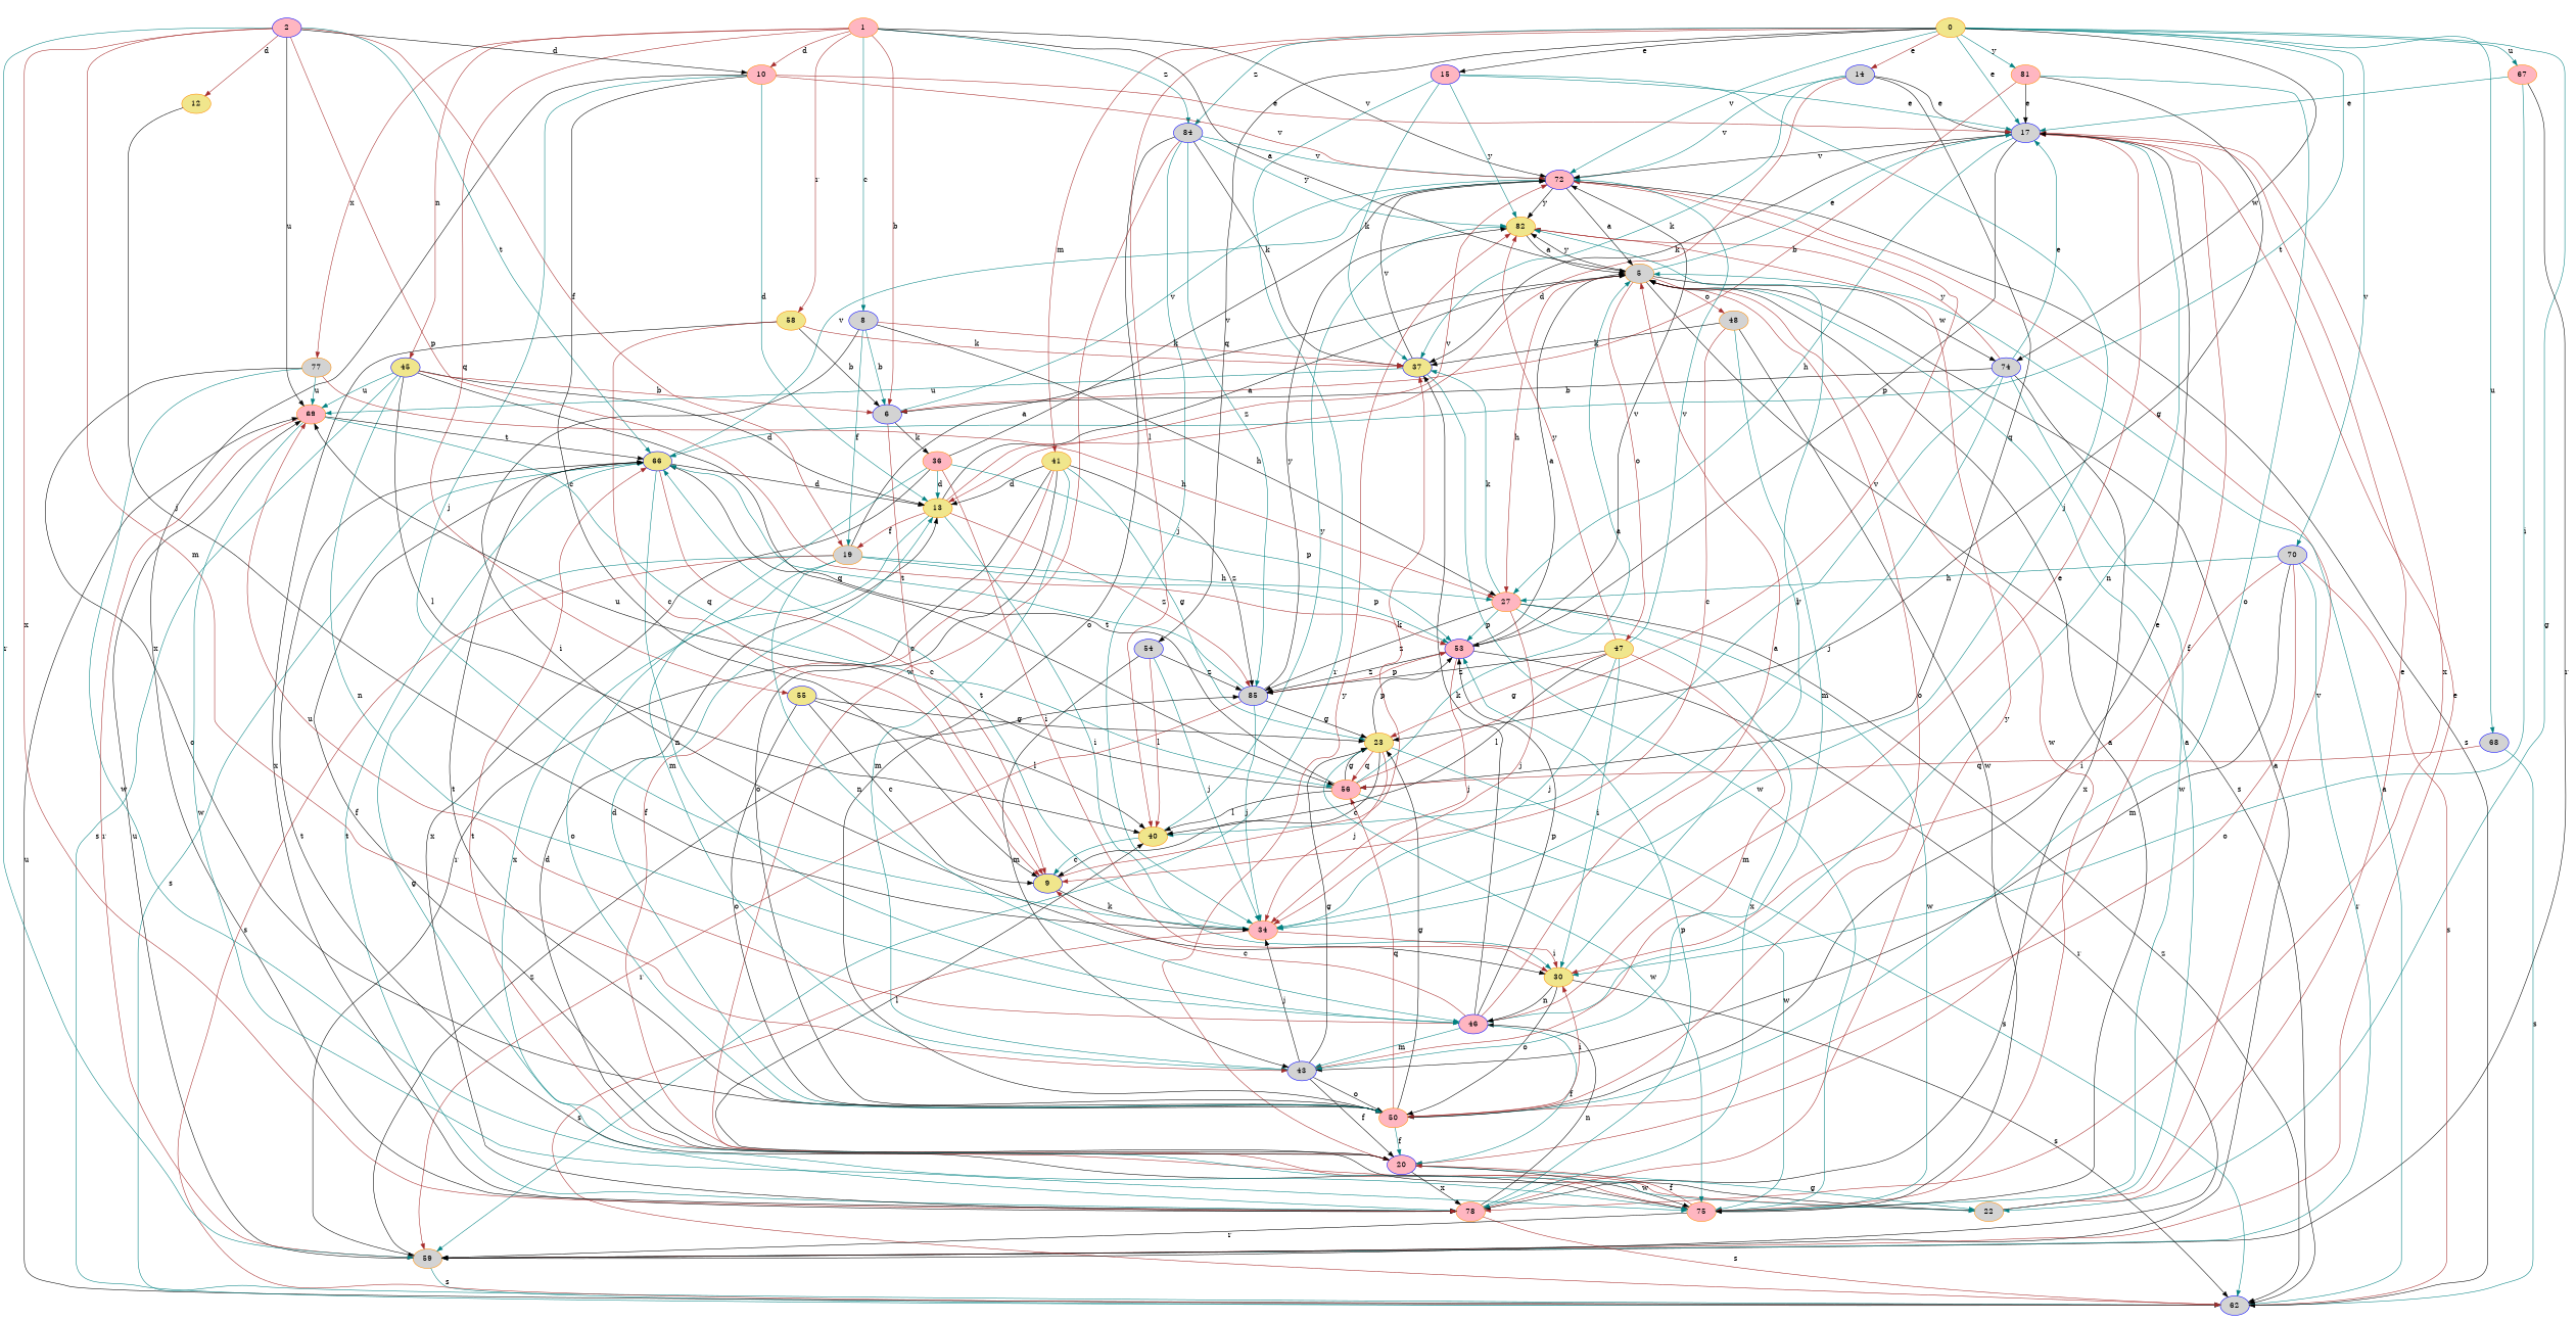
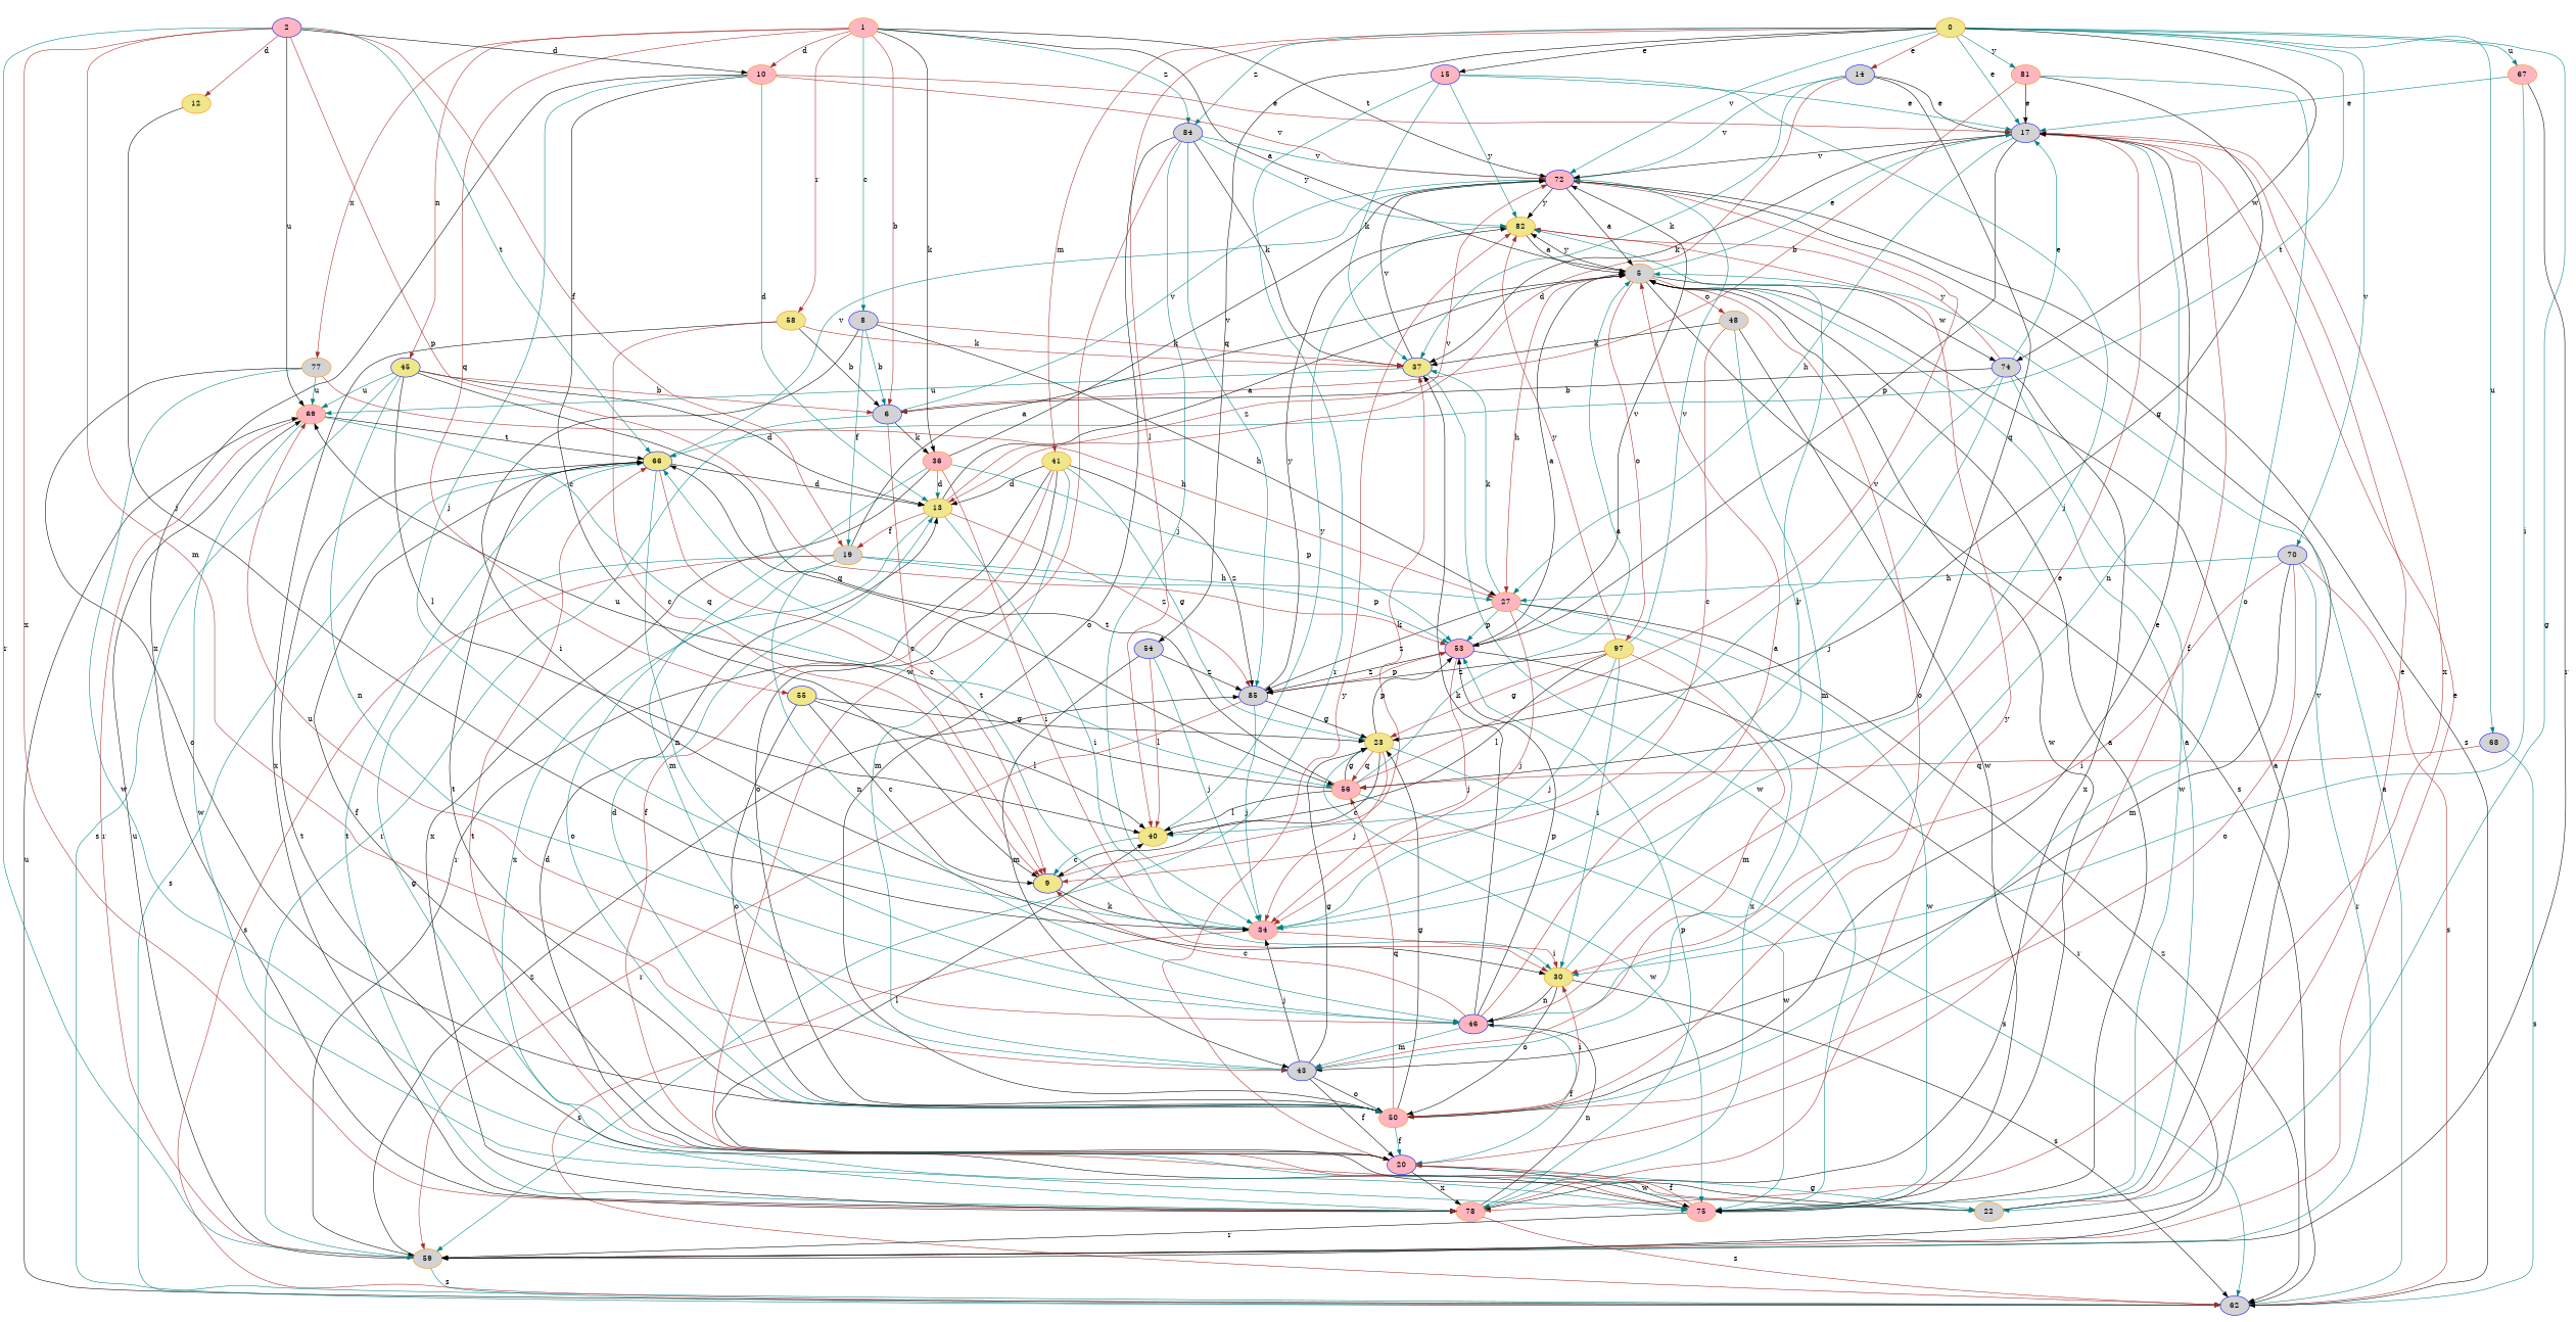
  strict digraph {
    node [color=darkorange fillcolor=lightgrey style=filled]
    edge [color=black]
    0 [fillcolor=khaki]
    14 [color=blue]
    15 [color=blue fillcolor=lightpink]
    17 [color=blue]
    22
    40 [fillcolor=khaki]
    41 [fillcolor=khaki]
    54 [color=blue]
    66 [color=blue fillcolor=khaki]
    67 [fillcolor=lightpink]
    68 [color=blue]
    70 [color=blue]
    72 [color=blue fillcolor=lightpink]
    74 [color=blue]
    81 [fillcolor=lightpink]
    84 [color=blue]
    37 [color=blue fillcolor=khaki]
    13 [fillcolor=khaki]
    56 [fillcolor=lightpink]
    59
    82 [fillcolor=khaki]
    34 [fillcolor=lightpink]
    53 [color=blue fillcolor=lightpink]
    78 [fillcolor=lightpink]
    27 [fillcolor=lightpink]
    20 [color=blue fillcolor=lightpink]
    46 [color=blue fillcolor=lightpink]
    n28 [label=5]
    9 [color=blue fillcolor=khaki]
    43 [color=blue]
    50 [fillcolor=lightpink]
    85 [color=blue]
    23 [fillcolor=khaki]
    62 [color=blue]
    30 [fillcolor=khaki]
    6 [color=blue]
    75 [fillcolor=lightpink]
    1 [fillcolor=lightpink]
    8 [color=blue]
    10 [fillcolor=lightpink]
    36 [fillcolor=lightpink]
    45 [color=blue fillcolor=khaki]
    55 [color=blue fillcolor=khaki]
    58 [fillcolor=khaki]
    77
-   47 [fillcolor=khaki]
+   47 [fillcolor=khaki label=97]
    48
    19
    69 [fillcolor=lightpink]
    2 [color=blue fillcolor=lightpink]
    12 [fillcolor=khaki]
    0 -> 14 [color=brown label=e]
    0 -> 15 [label=e]
    0 -> 17 [color=teal label=e]
    0 -> 22 [color=teal label=g]
    0 -> 40 [color=brown label=l]
    0 -> 41 [color=brown label=m]
    0 -> 54 [label=q]
    0 -> 66 [color=teal label=t]
    0 -> 67 [color=teal label=u]
    0 -> 68 [color=teal label=u]
    0 -> 70 [color=teal label=v]
    0 -> 72 [color=teal label=v]
    0 -> 74 [label=w]
    0 -> 81 [color=teal label=y]
    0 -> 84 [color=teal label=z]
    14 -> 17 [label=e]
    14 -> 72 [color=teal label=v]
    14 -> 37 [color=teal label=k]
    14 -> 13 [color=brown label=d]
    14 -> 56 [label=q]
    15 -> 17 [color=teal label=e]
    15 -> 37 [color=teal label=k]
    15 -> 59 [color=teal label=r]
    15 -> 82 [color=teal label=y]
    15 -> 34 [color=teal label=j]
    17 -> 72 [label=v]
    17 -> 37 [label=k]
    17 -> 53 [label=p]
    17 -> 78 [color=brown label=x]
    17 -> 27 [color=teal label=h]
    17 -> 20 [color=brown label=f]
    17 -> 46 [color=teal label=n]
    22 -> 17 [color=brown label=e]
    22 -> 66 [color=brown label=t]
-   22 -> 72 [color=brown label=v]
+   22 -> 72 [label=v]
    22 -> 13 [label=d]
    22 -> n28 [color=teal label=a]
    40 -> 82 [color=teal label=y]
    40 -> 9 [color=teal label=c]
    41 -> 13 [label=d]
    41 -> 59 [label=r]
    41 -> 20 [color=brown label=f]
    41 -> 43 [color=teal label=m]
    41 -> 50 [label=o]
    41 -> 85 [label=z]
    41 -> 23 [color=teal label=g]
    54 -> 40 [color=brown label=l]
    54 -> 34 [color=teal label=j]
    54 -> 43 [label=m]
    54 -> 85 [label=z]
    66 -> 72 [color=teal label=v]
    66 -> 13 [label=d]
    66 -> 20 [label=f]
    66 -> 46 [color=teal label=n]
    66 -> 9 [color=brown label=c]
    66 -> 62 [color=teal label=s]
    67 -> 17 [color=teal label=e]
    67 -> 59 [label=r]
    67 -> 30 [color=teal label=i]
    68 -> 56 [color=brown label=q]
    68 -> 62 [color=teal label=s]
    70 -> 59 [color=teal label=r]
    70 -> 27 [color=teal label=h]
    70 -> 43 [label=m]
    70 -> 50 [color=brown label=o]
    70 -> 62 [color=brown label=s]
    70 -> 30 [color=brown label=i]
    72 -> 82 [label=y]
    72 -> n28 [label=a]
    72 -> 62 [label=s]
    74 -> 17 [color=teal label=e]
    74 -> 40 [color=teal label=l]
    74 -> 82 [color=brown label=y]
    74 -> 34 [color=teal label=j]
    74 -> 78 [label=x]
    74 -> 6 [label=b]
    74 -> 75 [color=teal label=w]
    81 -> 17 [label=e]
    81 -> 50 [color=teal label=o]
    81 -> 23 [label=g]
    81 -> 6 [color=brown label=b]
    84 -> 72 [color=teal label=v]
    84 -> 37 [label=k]
    84 -> 82 [color=teal label=y]
    84 -> 34 [color=teal label=j]
    84 -> 50 [label=o]
    84 -> 85 [color=teal label=z]
    84 -> 75 [color=brown label=w]
    37 -> 72 [label=v]
    37 -> 75 [color=teal label=w]
    37 -> 69 [color=teal label=u]
    13 -> 72 [color=brown label=v]
    13 -> 78 [color=teal label=x]
    13 -> n28 [label=a]
    13 -> 85 [color=brown label=z]
    13 -> 30 [color=teal label=i]
    13 -> 19 [color=brown label=f]
    56 -> 40 [label=l]
    56 -> 66 [label=t]
    56 -> 72 [color=brown label=v]
    56 -> n28 [color=teal label=a]
    56 -> 23 [label=g]
    56 -> 75 [color=teal label=w]
    56 -> 69 [label=u]
    59 -> 17 [color=brown label=e]
    59 -> n28 [label=a]
    59 -> 85 [label=z]
    59 -> 62 [color=teal label=s]
    59 -> 69 [label=u]
    82 -> n28 [label=a]
    34 -> 66 [color=teal label=t]
    34 -> 62 [color=brown label=s]
    34 -> 30 [color=brown label=i]
    53 -> 72 [label=v]
    53 -> 59 [label=r]
    53 -> 34 [color=brown label=j]
    53 -> n28 [label=a]
    53 -> 85 [label=z]
    78 -> 66 [color=teal label=t]
    78 -> 82 [color=brown label=y]
    78 -> 53 [color=teal label=p]
    78 -> 46 [label=n]
    78 -> 62 [color=brown label=s]
    27 -> 37 [color=teal label=k]
    27 -> 34 [color=brown label=j]
    27 -> 53 [color=teal label=p]
    27 -> 78 [color=teal label=x]
    27 -> 85 [label=z]
    27 -> 62 [label=z]
    27 -> 75 [color=teal label=w]
    20 -> 22 [color=teal label=g]
    20 -> 40 [label=l]
    20 -> 82 [color=brown label=y]
    20 -> 78 [label=x]
    20 -> 75 [label=w]
    46 -> 17 [color=brown label=e]
    46 -> 37 [label=k]
    46 -> 53 [label=p]
    46 -> 20 [color=teal label=f]
    46 -> n28 [color=brown label=a]
    46 -> 9 [color=brown label=c]
    46 -> 43 [color=teal label=m]
    46 -> 69 [color=brown label=u]
    n28 -> 17 [color=teal label=e]
    n28 -> 74 [label=w]
    n28 -> 82 [label=y]
    n28 -> 27 [color=brown label=h]
    n28 -> 50 [color=brown label=o]
    n28 -> 62 [label=s]
-   n28 -> 75 [color=brown label=w]
+   n28 -> 75 [label=w]
    n28 -> 47 [color=brown label=o]
    n28 -> 48 [color=brown label=o]
    9 -> 37 [color=brown label=k]
    9 -> 34 [label=k]
    43 -> 34 [label=j]
    43 -> 20 [label=f]
    43 -> 50 [label=o]
    43 -> 23 [label=g]
    50 -> 17 [label=e]
    50 -> 66 [label=t]
    50 -> 13 [color=teal label=d]
    50 -> 56 [color=brown label=q]
    50 -> 20 [color=teal label=f]
    50 -> 23 [label=g]
    50 -> 30 [color=brown label=i]
-   85 -> 66 [color=teal label=t]
    85 -> 59 [color=brown label=r]
    85 -> 82 [label=y]
    85 -> 34 [color=teal label=j]
    85 -> 53 [color=brown label=p]
    85 -> 23 [label=g]
    23 -> 56 [color=brown label=q]
    23 -> 34 [color=brown label=j]
    23 -> 53 [label=p]
    23 -> 9 [label=c]
    23 -> 62 [color=teal label=s]
    23 -> 75 [color=teal label=w]
    62 -> n28 [color=teal label=a]
    62 -> 69 [label=u]
    30 -> 82 [color=teal label=y]
    30 -> 46 [label=n]
    30 -> 50 [label=o]
    30 -> 62 [label=s]
    6 -> 72 [color=teal label=v]
+   6 -> 59 [color=teal label=r]
    6 -> 9 [color=brown label=c]
    6 -> 36 [label=k]
    75 -> 66 [label=t]
    75 -> 59 [label=r]
    75 -> 20 [color=brown label=f]
    75 -> n28 [label=a]
-   1 -> 72 [label=v]
+   1 -> 72 [label=t]
    1 -> 84 [color=teal label=z]
    1 -> n28 [label=a]
    1 -> 6 [color=brown label=b]
    1 -> 8 [color=teal label=c]
    1 -> 10 [color=brown label=d]
+   1 -> 36 [label=k]
    1 -> 45 [color=brown label=n]
    1 -> 55 [color=brown label=q]
    1 -> 58 [color=brown label=r]
    1 -> 77 [color=brown label=x]
    8 -> 37 [color=brown label=k]
    8 -> 27 [label=h]
    8 -> 30 [label=i]
    8 -> 6 [color=teal label=b]
    8 -> 19 [color=teal label=f]
    10 -> 17 [color=brown label=e]
    10 -> 72 [color=brown label=v]
    10 -> 13 [color=teal label=d]
    10 -> 34 [color=teal label=j]
    10 -> 78 [label=x]
    10 -> 9 [label=c]
    36 -> 72 [label=v]
    36 -> 13 [color=teal label=d]
    36 -> 53 [color=teal label=p]
    36 -> 78 [label=x]
    36 -> 43 [color=teal label=m]
    36 -> 30 [color=brown label=i]
    45 -> 40 [label=l]
    45 -> 13 [label=d]
    45 -> 56 [label=q]
    45 -> 46 [color=teal label=n]
    45 -> 62 [color=teal label=s]
    45 -> 6 [color=brown label=b]
    45 -> 69 [color=teal label=u]
    55 -> 40 [label=l]
    55 -> 9 [label=c]
    55 -> 50 [label=o]
    55 -> 23 [label=g]
    58 -> 37 [color=brown label=k]
    58 -> 78 [label=x]
    58 -> 9 [color=brown label=c]
    58 -> 6 [label=b]
    77 -> 27 [color=brown label=h]
    77 -> 50 [label=o]
    77 -> 75 [color=teal label=w]
    77 -> 69 [color=teal label=u]
    47 -> 40 [label=l]
    47 -> 72 [color=teal label=v]
    47 -> 82 [color=brown label=y]
    47 -> 34 [color=teal label=j]
    47 -> 43 [color=brown label=m]
    47 -> 85 [label=z]
    47 -> 23 [color=brown label=g]
    47 -> 30 [color=teal label=i]
    48 -> 37 [label=k]
    48 -> 9 [color=brown label=c]
    48 -> 43 [color=teal label=m]
    48 -> 75 [label=w]
    19 -> 22 [color=teal label=g]
    19 -> 53 [color=teal label=p]
    19 -> 27 [color=teal label=h]
    19 -> 46 [color=teal label=n]
    19 -> n28 [label=a]
    19 -> 50 [color=teal label=o]
    19 -> 62 [color=brown label=s]
    69 -> 66 [label=t]
    69 -> 56 [color=teal label=q]
    69 -> 59 [color=brown label=r]
    69 -> 75 [color=teal label=w]
    2 -> 66 [color=teal label=t]
    2 -> 59 [color=teal label=r]
    2 -> 53 [color=brown label=p]
    2 -> 78 [color=brown label=x]
    2 -> 43 [color=brown label=m]
    2 -> 10 [label=d]
    2 -> 19 [color=brown label=f]
    2 -> 69 [label=u]
    2 -> 12 [color=brown label=d]
    12 -> 34 [label=j]
  }
